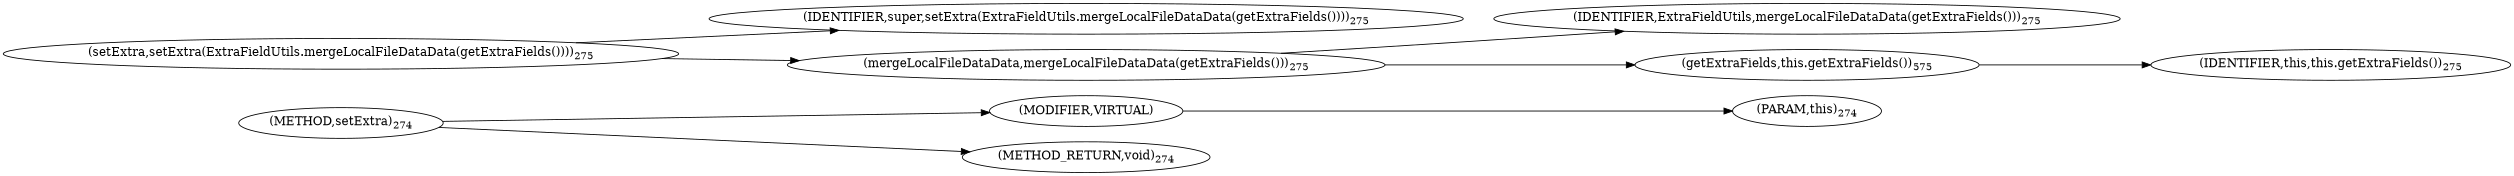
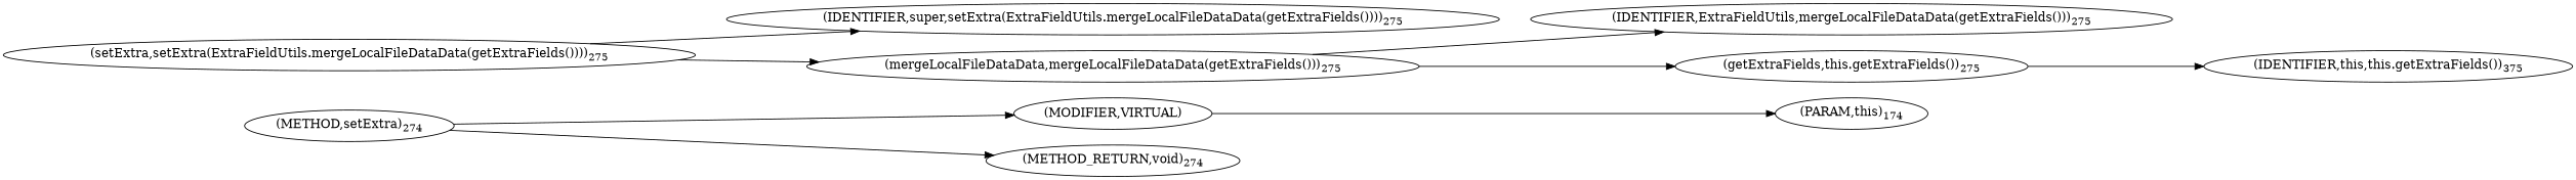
  digraph {
    rankdir=LR
    n1 [label=<(METHOD,setExtra)<SUB>274</SUB>>]
    n2 [label=<(MODIFIER,VIRTUAL)>]
    n3 [label=<(METHOD_RETURN,void)<SUB>274</SUB>>]
-   n4 [label=<(PARAM,this)<SUB>274</SUB>>]
+   n4 [label=<(PARAM,this)<SUB>174</SUB>>]
    n5 [label=<(setExtra,setExtra(ExtraFieldUtils.mergeLocalFileDataData(getExtraFields())))<SUB>275</SUB>>]
    n6 [label=<(IDENTIFIER,super,setExtra(ExtraFieldUtils.mergeLocalFileDataData(getExtraFields())))<SUB>275</SUB>>]
    n7 [label=<(mergeLocalFileDataData,mergeLocalFileDataData(getExtraFields()))<SUB>275</SUB>>]
    n8 [label=<(IDENTIFIER,ExtraFieldUtils,mergeLocalFileDataData(getExtraFields()))<SUB>275</SUB>>]
-   n9 [label=<(getExtraFields,this.getExtraFields())<SUB>575</SUB>>]
-   n10 [label=<(IDENTIFIER,this,this.getExtraFields())<SUB>275</SUB>>]
+   n9 [label=<(getExtraFields,this.getExtraFields())<SUB>275</SUB>>]
+   n10 [label=<(IDENTIFIER,this,this.getExtraFields())<SUB>375</SUB>>]
    n1 -> n2
    n1 -> n3
    n2 -> n4
    n5 -> n6
    n5 -> n7
    n7 -> n8
    n7 -> n9
    n9 -> n10
  }
